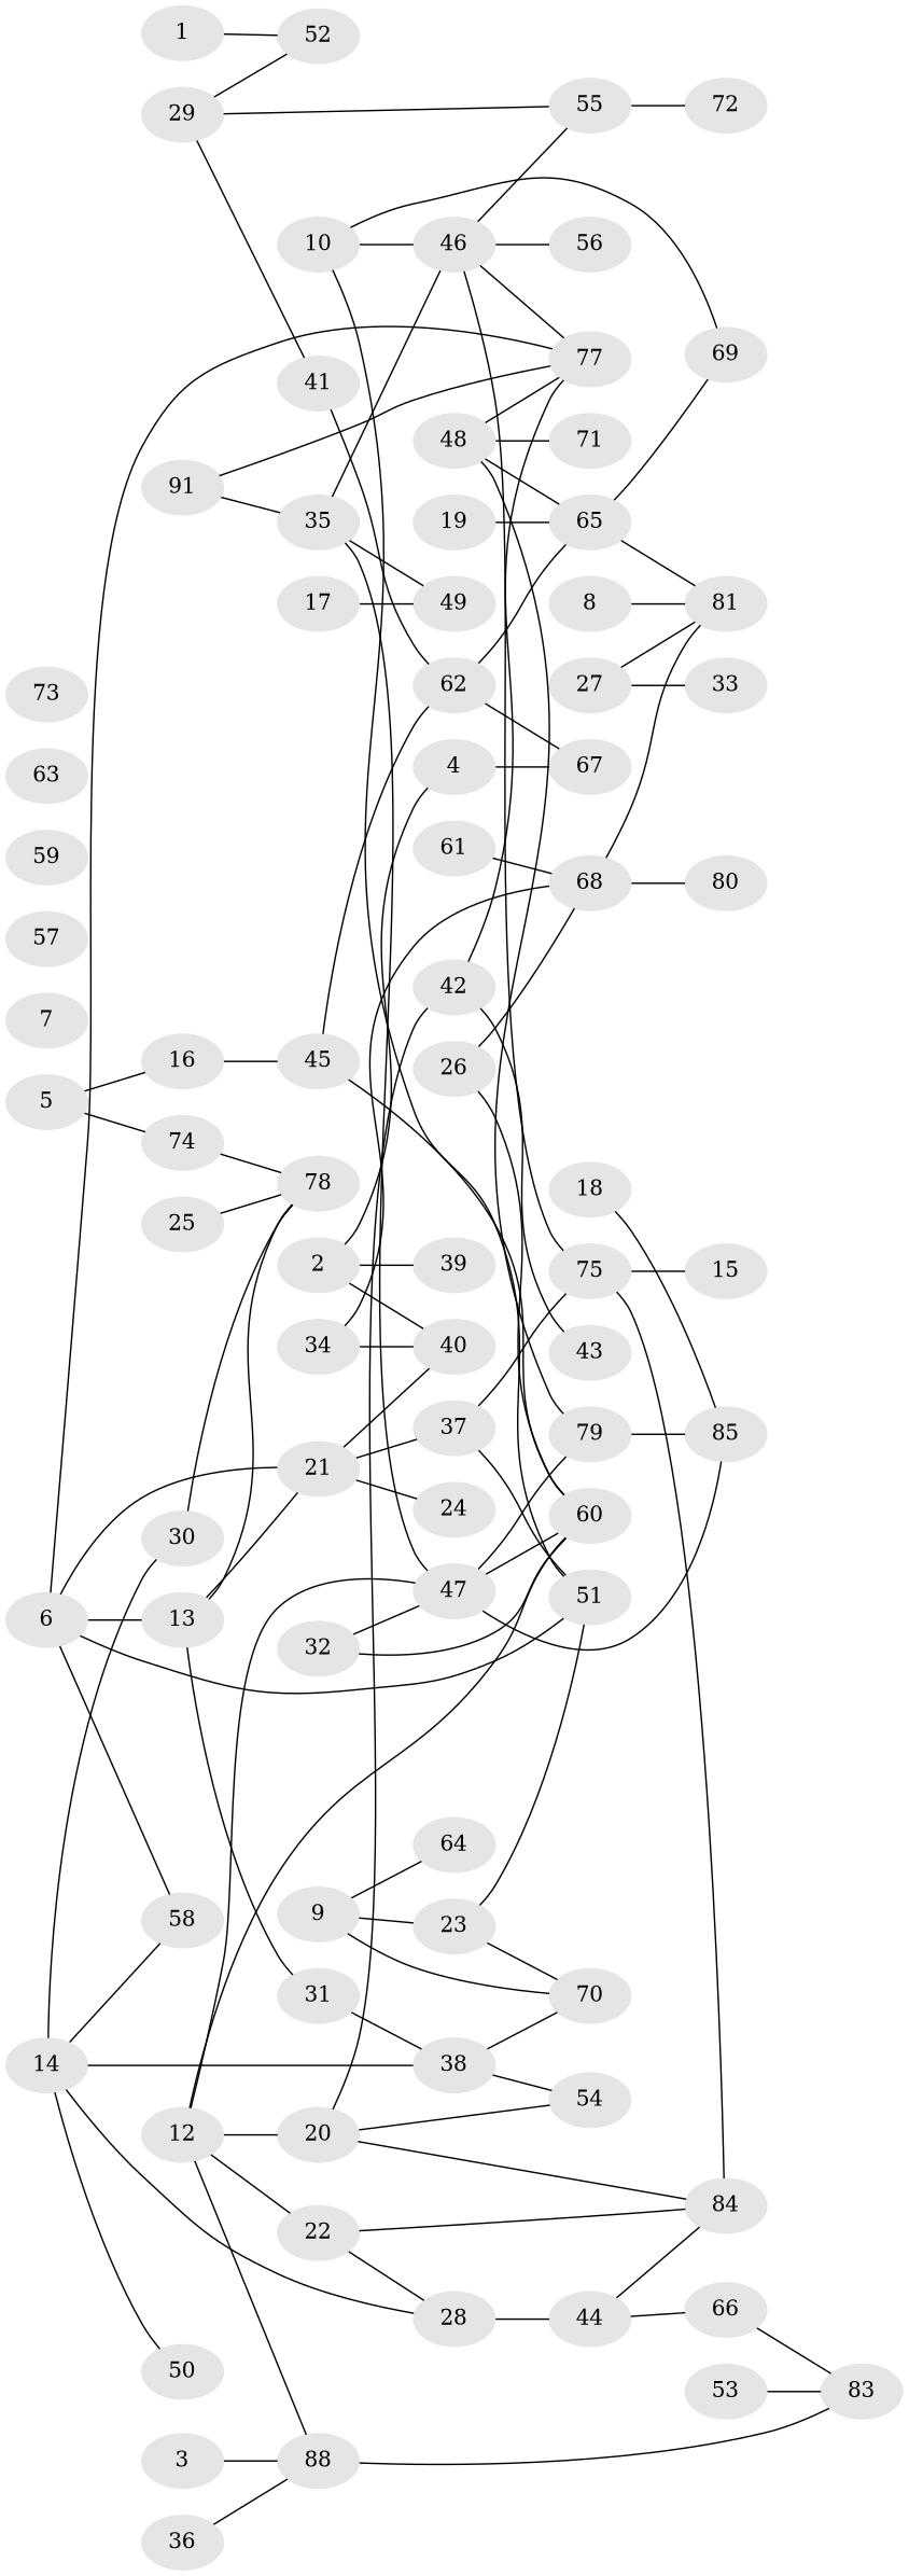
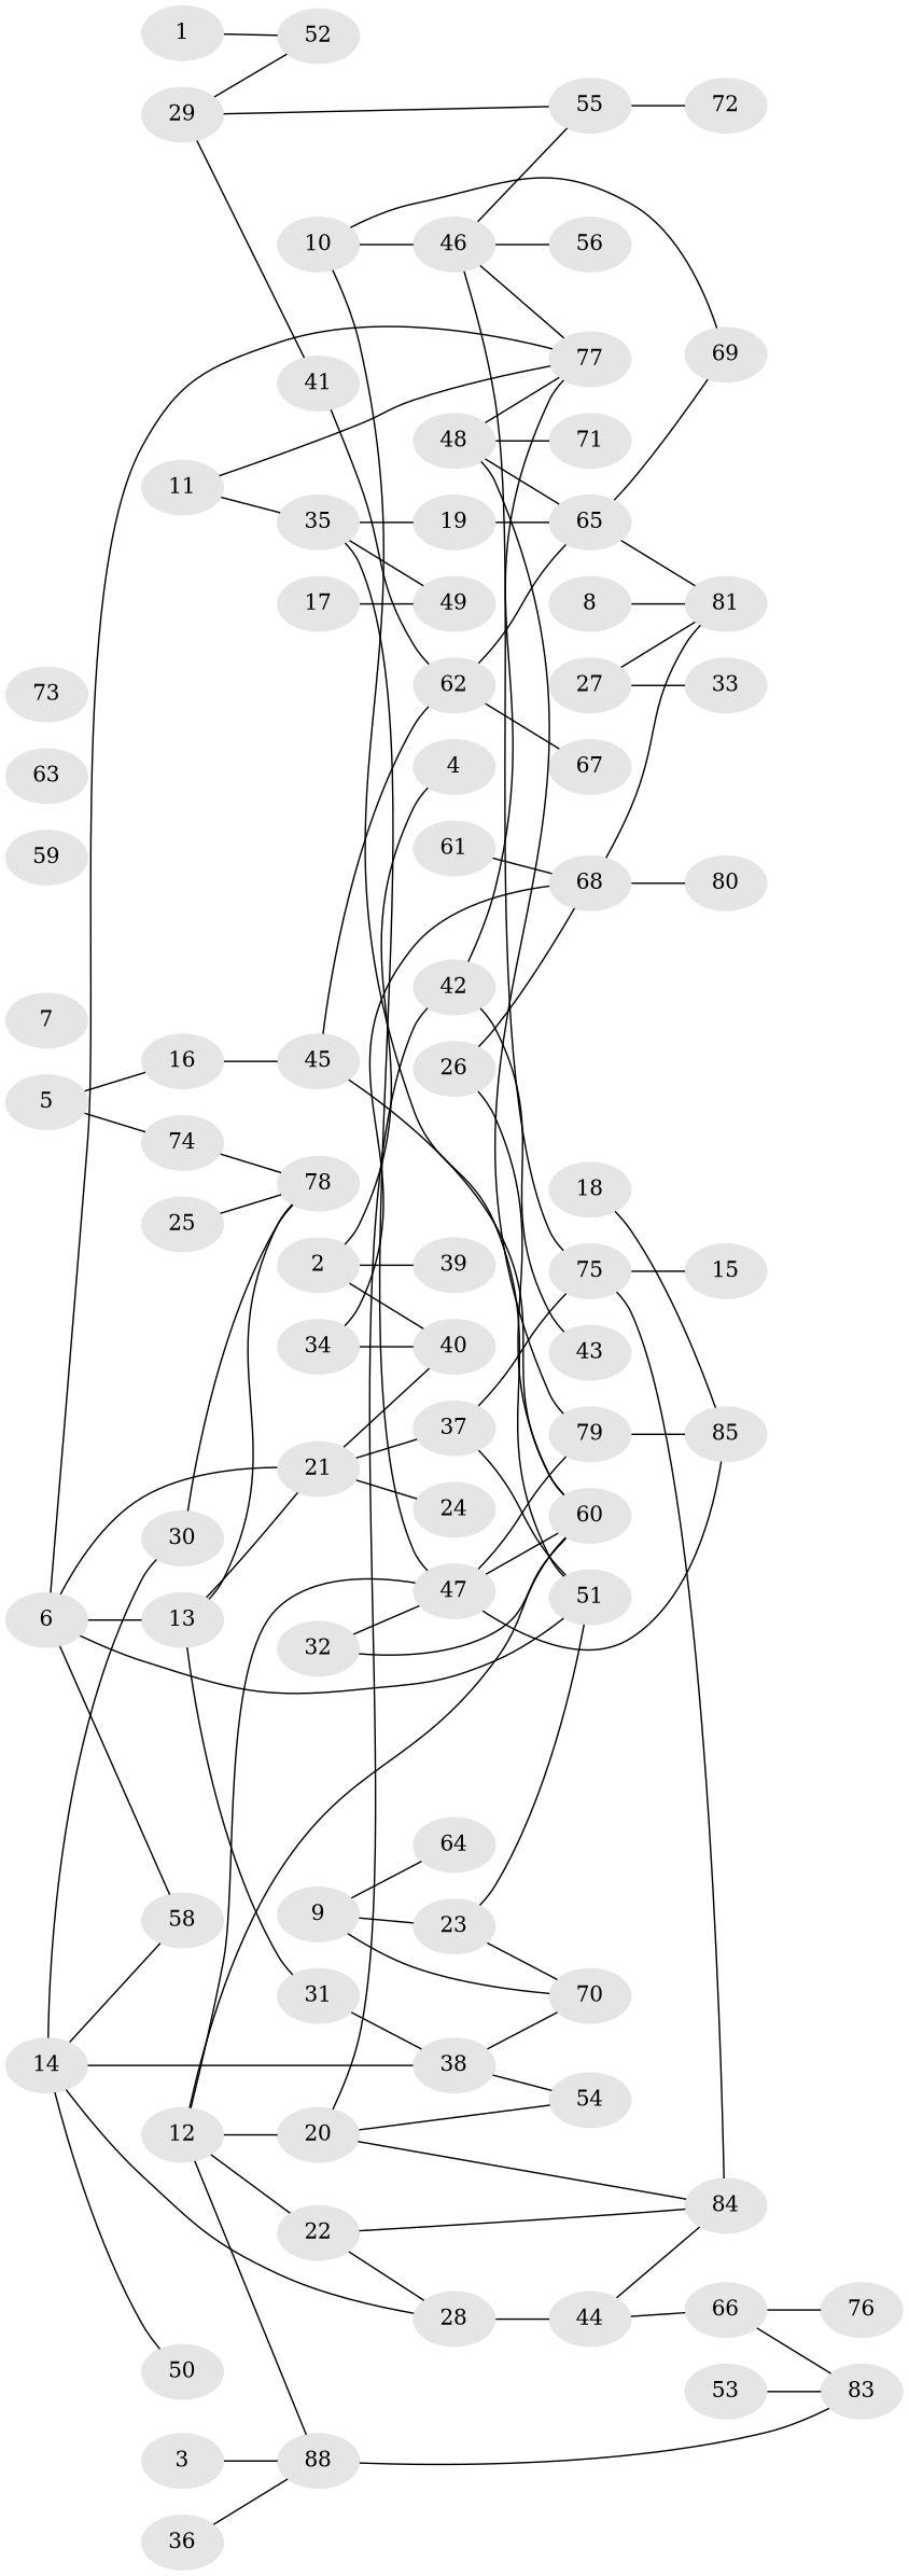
  graph {
    rankdir=LR
    node [color=gray90 style=filled]
    1
    52
    2
    4
    39
    40
    67
    n8 [label=88]
    3
    83
    5
    16
    74
    45
    78
    6
    13
    21
    51
    58
    77
    31
    24
    37
    7
    8
    81
    9
    23
    64
    70
    10
    46
    69
    55
    75
    56
-   11 [label=91]
+   11
    35
    47
    49
    12
    20
    22
    60
    42
    54
    84
    28
    85
    79
    38
    14
    30
    50
    44
    62
    17
    18
    19
    65
    43
    25
    26
    68
    80
    27
    33
    66
    29
    41
    72
    32
    34
    36
    15
+   76
    48
    71
    53
-   57
    59
    61
    63
    73
    1 -- 52
    2 -- 4
    2 -- 39
    2 -- 40
-   4 -- 67
    n8 -- 83
    3 -- n8
    5 -- 16
    5 -- 74
    16 -- 45
    74 -- 78
    45 -- 60
    45 -- 62
    6 -- 13
    6 -- 21
    6 -- 51
    6 -- 58
    6 -- 77
    13 -- 78
    13 -- 21
    13 -- 31
    21 -- 40
    21 -- 24
    21 -- 37
    31 -- 38
    37 -- 51
    37 -- 75
    8 -- 81
    9 -- 23
    9 -- 64
    9 -- 70
    23 -- 51
    23 -- 70
    10 -- 51
    10 -- 46
    10 -- 69
    46 -- 77
    46 -- 55
    46 -- 75
    46 -- 56
    55 -- 72
    75 -- 84
    75 -- 15
    11 -- 77
    11 -- 35
-   35 -- 46
+   35 -- 19
    35 -- 47
    35 -- 49
    47 -- 60
    47 -- 85
    47 -- 79
    12 -- n8
    12 -- 47
    12 -- 20
    12 -- 22
    12 -- 60
    20 -- 42
    20 -- 54
    20 -- 84
    22 -- 84
    22 -- 28
    42 -- 77
    42 -- 43
    28 -- 44
    79 -- 85
    38 -- 70
    38 -- 54
    14 -- 58
    14 -- 28
    14 -- 38
    14 -- 30
    14 -- 50
    30 -- 78
    44 -- 84
    44 -- 66
    62 -- 67
    62 -- 65
    17 -- 49
    18 -- 85
    19 -- 65
    65 -- 81
    65 -- 69
    25 -- 78
    26 -- 60
    26 -- 68
    68 -- 81
    68 -- 80
    27 -- 81
    27 -- 33
    66 -- 83
+   66 -- 76
    29 -- 52
    29 -- 55
    29 -- 41
    41 -- 62
    32 -- 47
    32 -- 60
    34 -- 40
    34 -- 68
    36 -- n8
    48 -- 77
    48 -- 79
    48 -- 65
    48 -- 71
    53 -- 83
    61 -- 68
  }
